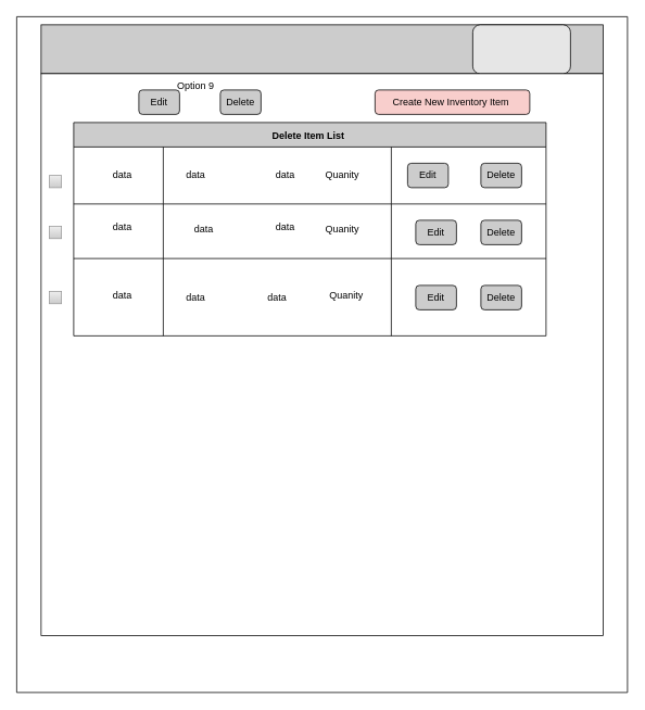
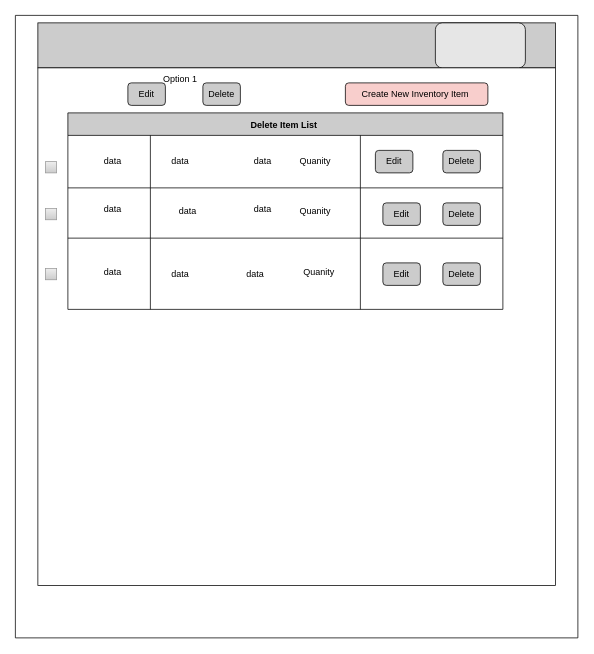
  <mxCell id="0" />
  <mxCell id="1" parent="0" />
  <mxCell id="2" value="" style="swimlane;startSize=0;fillColor=#CCCCCC;" vertex="1" parent="1"><mxGeometry x="20" y="20" width="750" height="830" as="geometry" /></mxCell>
  <mxCell id="3" value="" style="rounded=0;whiteSpace=wrap;html=1;fillColor=#CCCCCC;" vertex="1" parent="2"><mxGeometry x="30" y="10" width="690" height="60" as="geometry" /></mxCell>
  <mxCell id="4" value="" style="rounded=1;whiteSpace=wrap;html=1;fillColor=#E6E6E6;" vertex="1" parent="2"><mxGeometry x="560" y="10" width="120" height="60" as="geometry" /></mxCell>
  <mxCell id="5" value="" style="whiteSpace=wrap;html=1;aspect=fixed;" vertex="1" parent="2"><mxGeometry x="30" y="70" width="690" height="690" as="geometry" /></mxCell>
  <mxCell id="6" value="Delete Item List " style="shape=table;startSize=30;container=1;collapsible=0;childLayout=tableLayout;fontStyle=1;align=center;fillColor=#CCCCCC;" vertex="1" parent="2"><mxGeometry x="70" y="130" width="580" height="262" as="geometry" /></mxCell>
  <mxCell id="7" value="" style="shape=tableRow;horizontal=0;startSize=0;swimlaneHead=0;swimlaneBody=0;top=0;left=0;bottom=0;right=0;collapsible=0;dropTarget=0;fillColor=none;points=[[0,0.5],[1,0.5]];portConstraint=eastwest;" vertex="1" parent="6"><mxGeometry y="30" width="580" height="70" as="geometry" /></mxCell>
  <mxCell id="8" value="" style="shape=partialRectangle;html=1;whiteSpace=wrap;connectable=0;fillColor=none;top=0;left=0;bottom=0;right=0;overflow=hidden;" vertex="1" parent="7"><mxGeometry width="110" height="70" as="geometry"><mxRectangle width="110" height="70" as="alternateBounds" /></mxGeometry></mxCell>
  <mxCell id="9" value="" style="shape=partialRectangle;html=1;whiteSpace=wrap;connectable=0;fillColor=none;top=0;left=0;bottom=0;right=0;overflow=hidden;" vertex="1" parent="7"><mxGeometry x="110" width="280" height="70" as="geometry"><mxRectangle width="280" height="70" as="alternateBounds" /></mxGeometry></mxCell>
  <mxCell id="10" value="" style="shape=partialRectangle;html=1;whiteSpace=wrap;connectable=0;fillColor=none;top=0;left=0;bottom=0;right=0;overflow=hidden;" vertex="1" parent="7"><mxGeometry x="390" width="190" height="70" as="geometry"><mxRectangle width="190" height="70" as="alternateBounds" /></mxGeometry></mxCell>
  <mxCell id="11" value="" style="shape=tableRow;horizontal=0;startSize=0;swimlaneHead=0;swimlaneBody=0;top=0;left=0;bottom=0;right=0;collapsible=0;dropTarget=0;fillColor=none;points=[[0,0.5],[1,0.5]];portConstraint=eastwest;" vertex="1" parent="6"><mxGeometry y="100" width="580" height="67" as="geometry" /></mxCell>
  <mxCell id="12" value="" style="shape=partialRectangle;html=1;whiteSpace=wrap;connectable=0;fillColor=none;top=0;left=0;bottom=0;right=0;overflow=hidden;" vertex="1" parent="11"><mxGeometry width="110" height="67" as="geometry"><mxRectangle width="110" height="67" as="alternateBounds" /></mxGeometry></mxCell>
  <mxCell id="13" value="" style="shape=partialRectangle;html=1;whiteSpace=wrap;connectable=0;fillColor=none;top=0;left=0;bottom=0;right=0;overflow=hidden;" vertex="1" parent="11"><mxGeometry x="110" width="280" height="67" as="geometry"><mxRectangle width="280" height="67" as="alternateBounds" /></mxGeometry></mxCell>
  <mxCell id="14" value="" style="shape=partialRectangle;html=1;whiteSpace=wrap;connectable=0;fillColor=none;top=0;left=0;bottom=0;right=0;overflow=hidden;" vertex="1" parent="11"><mxGeometry x="390" width="190" height="67" as="geometry"><mxRectangle width="190" height="67" as="alternateBounds" /></mxGeometry></mxCell>
  <mxCell id="15" value="" style="shape=tableRow;horizontal=0;startSize=0;swimlaneHead=0;swimlaneBody=0;top=0;left=0;bottom=0;right=0;collapsible=0;dropTarget=0;fillColor=none;points=[[0,0.5],[1,0.5]];portConstraint=eastwest;" vertex="1" parent="6"><mxGeometry y="167" width="580" height="95" as="geometry" /></mxCell>
  <mxCell id="16" value="" style="shape=partialRectangle;html=1;whiteSpace=wrap;connectable=0;fillColor=none;top=0;left=0;bottom=0;right=0;overflow=hidden;" vertex="1" parent="15"><mxGeometry width="110" height="95" as="geometry"><mxRectangle width="110" height="95" as="alternateBounds" /></mxGeometry></mxCell>
  <mxCell id="17" value="" style="shape=partialRectangle;html=1;whiteSpace=wrap;connectable=0;fillColor=none;top=0;left=0;bottom=0;right=0;overflow=hidden;" vertex="1" parent="15"><mxGeometry x="110" width="280" height="95" as="geometry"><mxRectangle width="280" height="95" as="alternateBounds" /></mxGeometry></mxCell>
  <mxCell id="18" value="" style="shape=partialRectangle;html=1;whiteSpace=wrap;connectable=0;fillColor=none;top=0;left=0;bottom=0;right=0;overflow=hidden;" vertex="1" parent="15"><mxGeometry x="390" width="190" height="95" as="geometry"><mxRectangle width="190" height="95" as="alternateBounds" /></mxGeometry></mxCell>
  <mxCell id="19" value="Edit" style="rounded=1;whiteSpace=wrap;html=1;fillColor=#CCCCCC;" vertex="1" parent="2"><mxGeometry x="480" y="180" width="50" height="30" as="geometry" /></mxCell>
  <mxCell id="20" value="Delete" style="rounded=1;whiteSpace=wrap;html=1;fillColor=#CCCCCC;" vertex="1" parent="2"><mxGeometry x="570" y="180" width="50" height="30" as="geometry" /></mxCell>
  <mxCell id="21" value="Edit" style="rounded=1;whiteSpace=wrap;html=1;fillColor=#CCCCCC;" vertex="1" parent="2"><mxGeometry x="490" y="250" width="50" height="30" as="geometry" /></mxCell>
  <mxCell id="22" value="Delete" style="rounded=1;whiteSpace=wrap;html=1;fillColor=#CCCCCC;" vertex="1" parent="2"><mxGeometry x="570" y="250" width="50" height="30" as="geometry" /></mxCell>
  <mxCell id="23" value="Delete" style="rounded=1;whiteSpace=wrap;html=1;fillColor=#CCCCCC;" vertex="1" parent="2"><mxGeometry x="570" y="330" width="50" height="30" as="geometry" /></mxCell>
  <mxCell id="24" value="Create New Inventory Item&amp;nbsp;" style="rounded=1;whiteSpace=wrap;html=1;fillColor=#f8cecc;" vertex="1" parent="2"><mxGeometry x="440" y="90" width="190" height="30" as="geometry" /></mxCell>
  <mxCell id="25" value="Edit" style="rounded=1;whiteSpace=wrap;html=1;fillColor=#CCCCCC;" vertex="1" parent="2"><mxGeometry x="150" y="90" width="50" height="30" as="geometry" /></mxCell>
  <mxCell id="26" value="" style="strokeWidth=1;shadow=0;dashed=0;align=center;html=1;shape=mxgraph.mockup.forms.rrect;rSize=0;fillColor=#eeeeee;strokeColor=#999999;gradientColor=#cccccc;align=left;spacingLeft=4;fontSize=17;fontColor=#666666;labelPosition=right;" vertex="1" parent="2"><mxGeometry x="40" y="195" width="15" height="15" as="geometry" /></mxCell>
  <mxCell id="27" value="" style="strokeWidth=1;shadow=0;dashed=0;align=center;html=1;shape=mxgraph.mockup.forms.rrect;rSize=0;fillColor=#eeeeee;strokeColor=#999999;gradientColor=#cccccc;align=left;spacingLeft=4;fontSize=17;fontColor=#666666;labelPosition=right;" vertex="1" parent="2"><mxGeometry x="40" y="257.5" width="15" height="15" as="geometry" /></mxCell>
  <mxCell id="28" value="" style="strokeWidth=1;shadow=0;dashed=0;align=center;html=1;shape=mxgraph.mockup.forms.rrect;rSize=0;fillColor=#eeeeee;strokeColor=#999999;gradientColor=#cccccc;align=left;spacingLeft=4;fontSize=17;fontColor=#666666;labelPosition=right;" vertex="1" parent="2"><mxGeometry x="40" y="337.5" width="15" height="15" as="geometry" /></mxCell>
  <mxCell id="29" value="Edit" style="rounded=1;whiteSpace=wrap;html=1;fillColor=#CCCCCC;" vertex="1" parent="2"><mxGeometry x="490" y="330" width="50" height="30" as="geometry" /></mxCell>
  <mxCell id="30" value="Delete" style="rounded=1;whiteSpace=wrap;html=1;fillColor=#CCCCCC;" vertex="1" parent="2"><mxGeometry x="250" y="90" width="50" height="30" as="geometry" /></mxCell>
- <mxCell id="31" value="Option 9" style="text;html=1;strokeColor=none;fillColor=none;align=center;verticalAlign=middle;whiteSpace=wrap;rounded=0;" vertex="1" parent="2"><mxGeometry x="190" y="70" width="60" height="30" as="geometry" /></mxCell>
+ <mxCell id="31" value="Option 1" style="text;html=1;strokeColor=none;fillColor=none;align=center;verticalAlign=middle;whiteSpace=wrap;rounded=0;" vertex="1" parent="2"><mxGeometry x="190" y="70" width="60" height="30" as="geometry" /></mxCell>
  <mxCell id="32" value="data" style="text;html=1;strokeColor=none;fillColor=none;align=center;verticalAlign=middle;whiteSpace=wrap;rounded=0;" vertex="1" parent="2"><mxGeometry x="100" y="180" width="60" height="30" as="geometry" /></mxCell>
  <mxCell id="33" value="data" style="text;html=1;strokeColor=none;fillColor=none;align=center;verticalAlign=middle;whiteSpace=wrap;rounded=0;" vertex="1" parent="2"><mxGeometry x="190" y="180" width="60" height="30" as="geometry" /></mxCell>
  <mxCell id="34" value="data" style="text;html=1;strokeColor=none;fillColor=none;align=center;verticalAlign=middle;whiteSpace=wrap;rounded=0;" vertex="1" parent="2"><mxGeometry x="300" y="180" width="60" height="30" as="geometry" /></mxCell>
  <mxCell id="35" value="data" style="text;html=1;strokeColor=none;fillColor=none;align=center;verticalAlign=middle;whiteSpace=wrap;rounded=0;" vertex="1" parent="2"><mxGeometry x="100" y="242.5" width="60" height="30" as="geometry" /></mxCell>
  <mxCell id="36" value="data" style="text;html=1;strokeColor=none;fillColor=none;align=center;verticalAlign=middle;whiteSpace=wrap;rounded=0;" vertex="1" parent="2"><mxGeometry x="200" y="246" width="60" height="30" as="geometry" /></mxCell>
  <mxCell id="37" value="data" style="text;html=1;strokeColor=none;fillColor=none;align=center;verticalAlign=middle;whiteSpace=wrap;rounded=0;" vertex="1" parent="2"><mxGeometry x="300" y="242.5" width="60" height="30" as="geometry" /></mxCell>
  <mxCell id="38" value="data" style="text;html=1;strokeColor=none;fillColor=none;align=center;verticalAlign=middle;whiteSpace=wrap;rounded=0;" vertex="1" parent="2"><mxGeometry x="100" y="327" width="60" height="30" as="geometry" /></mxCell>
  <mxCell id="39" value="data" style="text;html=1;strokeColor=none;fillColor=none;align=center;verticalAlign=middle;whiteSpace=wrap;rounded=0;" vertex="1" parent="2"><mxGeometry x="190" y="330" width="60" height="30" as="geometry" /></mxCell>
  <mxCell id="40" value="data" style="text;html=1;strokeColor=none;fillColor=none;align=center;verticalAlign=middle;whiteSpace=wrap;rounded=0;" vertex="1" parent="2"><mxGeometry x="290" y="330" width="60" height="30" as="geometry" /></mxCell>
  <mxCell id="41" value="Quanity&lt;span style=&quot;color: rgba(0, 0, 0, 0); font-family: monospace; font-size: 0px; text-align: start;&quot;&gt;%3CmxGraphModel%3E%3Croot%3E%3CmxCell%20id%3D%220%22%2F%3E%3CmxCell%20id%3D%221%22%20parent%3D%220%22%2F%3E%3CmxCell%20id%3D%222%22%20value%3D%22data%22%20style%3D%22text%3Bhtml%3D1%3BstrokeColor%3Dnone%3BfillColor%3Dnone%3Balign%3Dcenter%3BverticalAlign%3Dmiddle%3BwhiteSpace%3Dwrap%3Brounded%3D0%3B%22%20vertex%3D%221%22%20parent%3D%221%22%3E%3CmxGeometry%20x%3D%22150%22%20y%3D%22270%22%20width%3D%2260%22%20height%3D%2230%22%20as%3D%22geometry%22%2F%3E%3C%2FmxCell%3E%3C%2Froot%3E%3C%2FmxGraphModel%3E&lt;/span&gt;" style="text;html=1;strokeColor=none;fillColor=none;align=center;verticalAlign=middle;whiteSpace=wrap;rounded=0;" vertex="1" parent="2"><mxGeometry x="370" y="180" width="60" height="30" as="geometry" /></mxCell>
  <mxCell id="42" value="Quanity&lt;span style=&quot;color: rgba(0, 0, 0, 0); font-family: monospace; font-size: 0px; text-align: start;&quot;&gt;%3CmxGraphModel%3E%3Croot%3E%3CmxCell%20id%3D%220%22%2F%3E%3CmxCell%20id%3D%221%22%20parent%3D%220%22%2F%3E%3CmxCell%20id%3D%222%22%20value%3D%22data%22%20style%3D%22text%3Bhtml%3D1%3BstrokeColor%3Dnone%3BfillColor%3Dnone%3Balign%3Dcenter%3BverticalAlign%3Dmiddle%3BwhiteSpace%3Dwrap%3Brounded%3D0%3B%22%20vertex%3D%221%22%20parent%3D%221%22%3E%3CmxGeometry%20x%3D%22150%22%20y%3D%22270%22%20width%3D%2260%22%20height%3D%2230%22%20as%3D%22geometry%22%2F%3E%3C%2FmxCell%3E%3C%2Froot%3E%3C%2FmxGraphModel%3E&lt;/span&gt;" style="text;html=1;strokeColor=none;fillColor=none;align=center;verticalAlign=middle;whiteSpace=wrap;rounded=0;" vertex="1" parent="2"><mxGeometry x="370" y="246" width="60" height="30" as="geometry" /></mxCell>
  <mxCell id="43" value="Quanity&lt;span style=&quot;color: rgba(0, 0, 0, 0); font-family: monospace; font-size: 0px; text-align: start;&quot;&gt;%3CmxGraphModel%3E%3Croot%3E%3CmxCell%20id%3D%220%22%2F%3E%3CmxCell%20id%3D%221%22%20parent%3D%220%22%2F%3E%3CmxCell%20id%3D%222%22%20value%3D%22data%22%20style%3D%22text%3Bhtml%3D1%3BstrokeColor%3Dnone%3BfillColor%3Dnone%3Balign%3Dcenter%3BverticalAlign%3Dmiddle%3BwhiteSpace%3Dwrap%3Brounded%3D0%3B%22%20vertex%3D%221%22%20parent%3D%221%22%3E%3CmxGeometry%20x%3D%22150%22%20y%3D%22270%22%20width%3D%2260%22%20height%3D%2230%22%20as%3D%22geometry%22%2F%3E%3C%2FmxCell%3E%3C%2Froot%3E%3C%2FmxGraphModel%3E&lt;/span&gt;" style="text;html=1;strokeColor=none;fillColor=none;align=center;verticalAlign=middle;whiteSpace=wrap;rounded=0;" vertex="1" parent="2"><mxGeometry x="375" y="327" width="60" height="30" as="geometry" /></mxCell>
